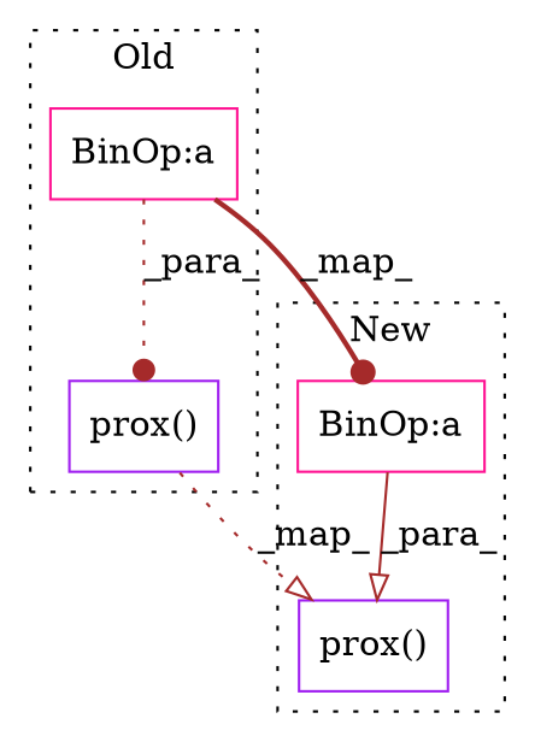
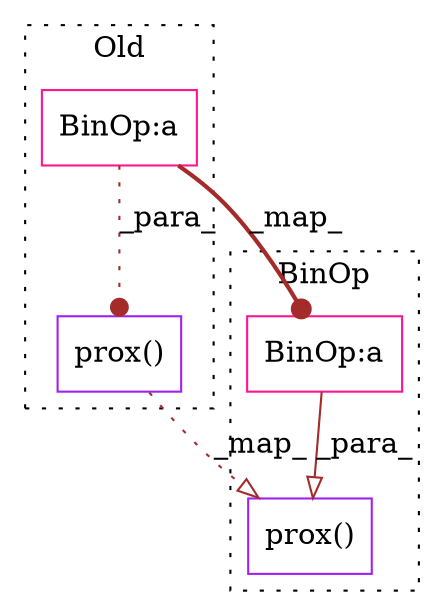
  digraph {
    node [a=75 l="10,1" shape=box color=purple]
    edge [color=brown style=dotted arrowhead=onormal]
    n1 [label="prox()" s="4018,4048"]
    n2 [a=82 l=3 label="BinOp:a" s=4029 color=deeppink]
    n3 [label="prox()" s="4055,4085"]
    n4 [a=82 l=3 label="BinOp:a" s=4066 color=deeppink]
    subgraph cluster_1 {
      label=Old
      style=dotted
      n1
      n2
    }
    subgraph cluster_2 {
-     label=New
+     label=BinOp
      style=dotted
      n3
      n4
    }
    n1 -> n3 [label=_map_]
    n2 -> n1 [label=_para_ arrowhead=dot]
    n2 -> n4 [label=_map_ style=bold arrowhead=dot]
    n4 -> n3 [label=_para_ style=solid]
  }
